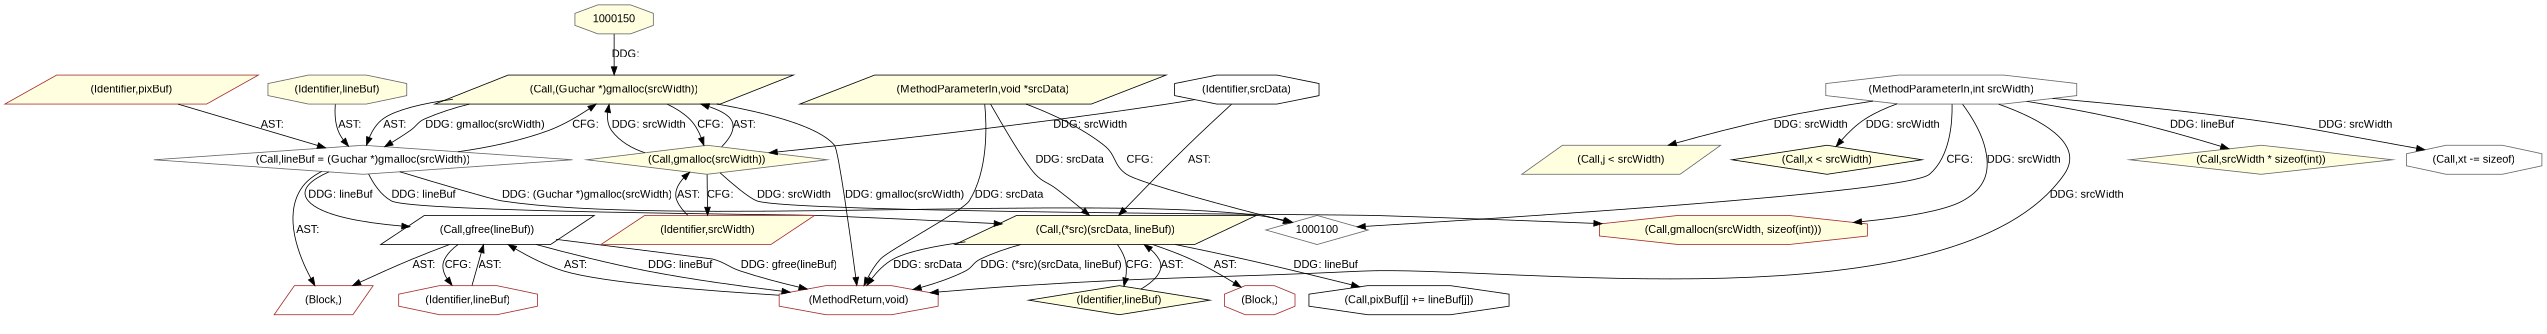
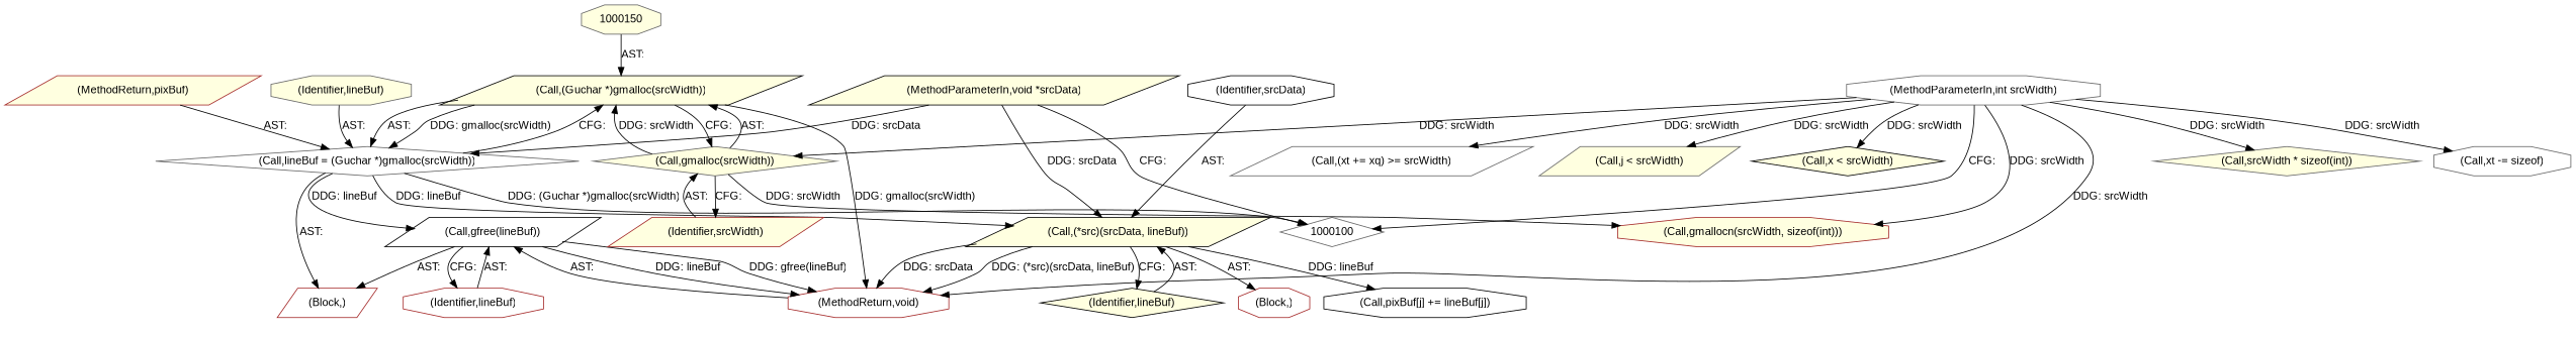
  digraph {
    fontname="Liberation Sans"
    node [color=gray40 fillcolor=lightyellow fontname="Liberation Sans" shape=octagon style=filled]
    edge [fontname="Liberation Sans"]
    n1 [color=black fillcolor=white label="(Call,gfree(lineBuf))" shape=parallelogram]
    n2 [color=brown fillcolor=white label="(Identifier,lineBuf)"]
    n3 [color=brown fillcolor=white label="(MethodReturn,void)"]
    n4 [color=brown fillcolor=white label="(Block,)" shape=parallelogram]
    n5 [fillcolor=white label="(Call,lineBuf = (Guchar *)gmalloc(srcWidth))" shape=diamond]
    n6 [color=black label="(Call,(Guchar *)gmalloc(srcWidth))" shape=parallelogram]
    n7 [color=black label="(Call,(*src)(srcData, lineBuf))" shape=parallelogram]
    1000100 [fillcolor=white shape=diamond]
    n9 [label="(Call,gmalloc(srcWidth))" shape=diamond]
    n10 [color=brown fillcolor=white label="(Block,)"]
    n11 [color=black fillcolor=white label="(Call,pixBuf[j] += lineBuf[j])"]
    n12 [color=black label="(Identifier,lineBuf)" shape=diamond]
    n13 [color=brown label="(Call,gmallocn(srcWidth, sizeof(int)))"]
    n14 [color=brown label="(Identifier,srcWidth)" shape=parallelogram]
    n15 [fillcolor=white label="(MethodParameterIn,int srcWidth)"]
    n16 [label="(Call,j < srcWidth)" shape=parallelogram]
    n17 [color=black label="(Call,x < srcWidth)" shape=diamond]
    n18 [label="(Call,srcWidth * sizeof(int))" shape=diamond]
    n19 [fillcolor=white label="(Call,xt -= sizeof)"]
+   n20 [fillcolor=white label="(Call,(xt += xq) >= srcWidth)" shape=parallelogram]
    n21 [color=black label="(MethodParameterIn,void *srcData)" shape=parallelogram]
    n22 [label="(Identifier,lineBuf)"]
    n23 [color=black fillcolor=white label="(Identifier,srcData)"]
-   n24 [color=brown label="(Identifier,pixBuf)" shape=parallelogram]
+   n24 [color=brown label="(MethodReturn,pixBuf)" shape=parallelogram]
    1000150
    n1 -> n2 [label="CFG: "]
    n1 -> n3 [label="DDG: lineBuf"]
    n1 -> n3 [label="DDG: gfree(lineBuf)"]
    n1 -> n4 [label="AST: "]
    n2 -> n1 [label="AST: "]
    n3 -> n1 [label="AST: "]
    n5 -> n1 [label="DDG: lineBuf"]
    n5 -> n4 [label="AST: "]
    n5 -> n6 [label="CFG: "]
    n5 -> n7 [label="DDG: lineBuf"]
    n5 -> 1000100 [label="DDG: (Guchar *)gmalloc(srcWidth)"]
    n6 -> n3 [label="DDG: gmalloc(srcWidth)"]
    n6 -> n5 [label="AST: "]
    n6 -> n5 [label="DDG: gmalloc(srcWidth)"]
    n6 -> n9 [label="CFG: "]
    n7 -> n3 [label="DDG: (*src)(srcData, lineBuf)"]
    n7 -> n3 [label="DDG: srcData"]
    n7 -> n10 [label="AST: "]
    n7 -> n11 [label="DDG: lineBuf"]
    n7 -> n12 [label="CFG: "]
    n9 -> n6 [label="AST: "]
    n9 -> n6 [label="DDG: srcWidth"]
    n9 -> n13 [label="DDG: srcWidth"]
    n9 -> n14 [label="CFG: "]
    n12 -> n7 [label="AST: "]
    n14 -> n9 [label="AST: "]
    n15 -> n3 [label="DDG: srcWidth"]
    n15 -> 1000100 [label="CFG: "]
-   n23 -> n9 [label="DDG: srcWidth"]
+   n15 -> n9 [label="DDG: srcWidth"]
    n15 -> n13 [label="DDG: srcWidth"]
    n15 -> n16 [label="DDG: srcWidth"]
    n15 -> n17 [label="DDG: srcWidth"]
-   n15 -> n18 [label="DDG: lineBuf"]
+   n15 -> n18 [label="DDG: srcWidth"]
    n15 -> n19 [label="DDG: srcWidth"]
-   n21 -> n3 [label="DDG: srcData"]
+   n15 -> n20 [label="DDG: srcWidth"]
+   n21 -> n5 [label="DDG: srcData"]
    n21 -> n7 [label="DDG: srcData"]
    n21 -> 1000100 [label="CFG: "]
    n22 -> n5 [label="AST: "]
    n23 -> n7 [label="AST: "]
    n24 -> n5 [label="AST: "]
-   1000150 -> n6 [label="DDG: "]
+   1000150 -> n6 [label="AST: "]
  }
